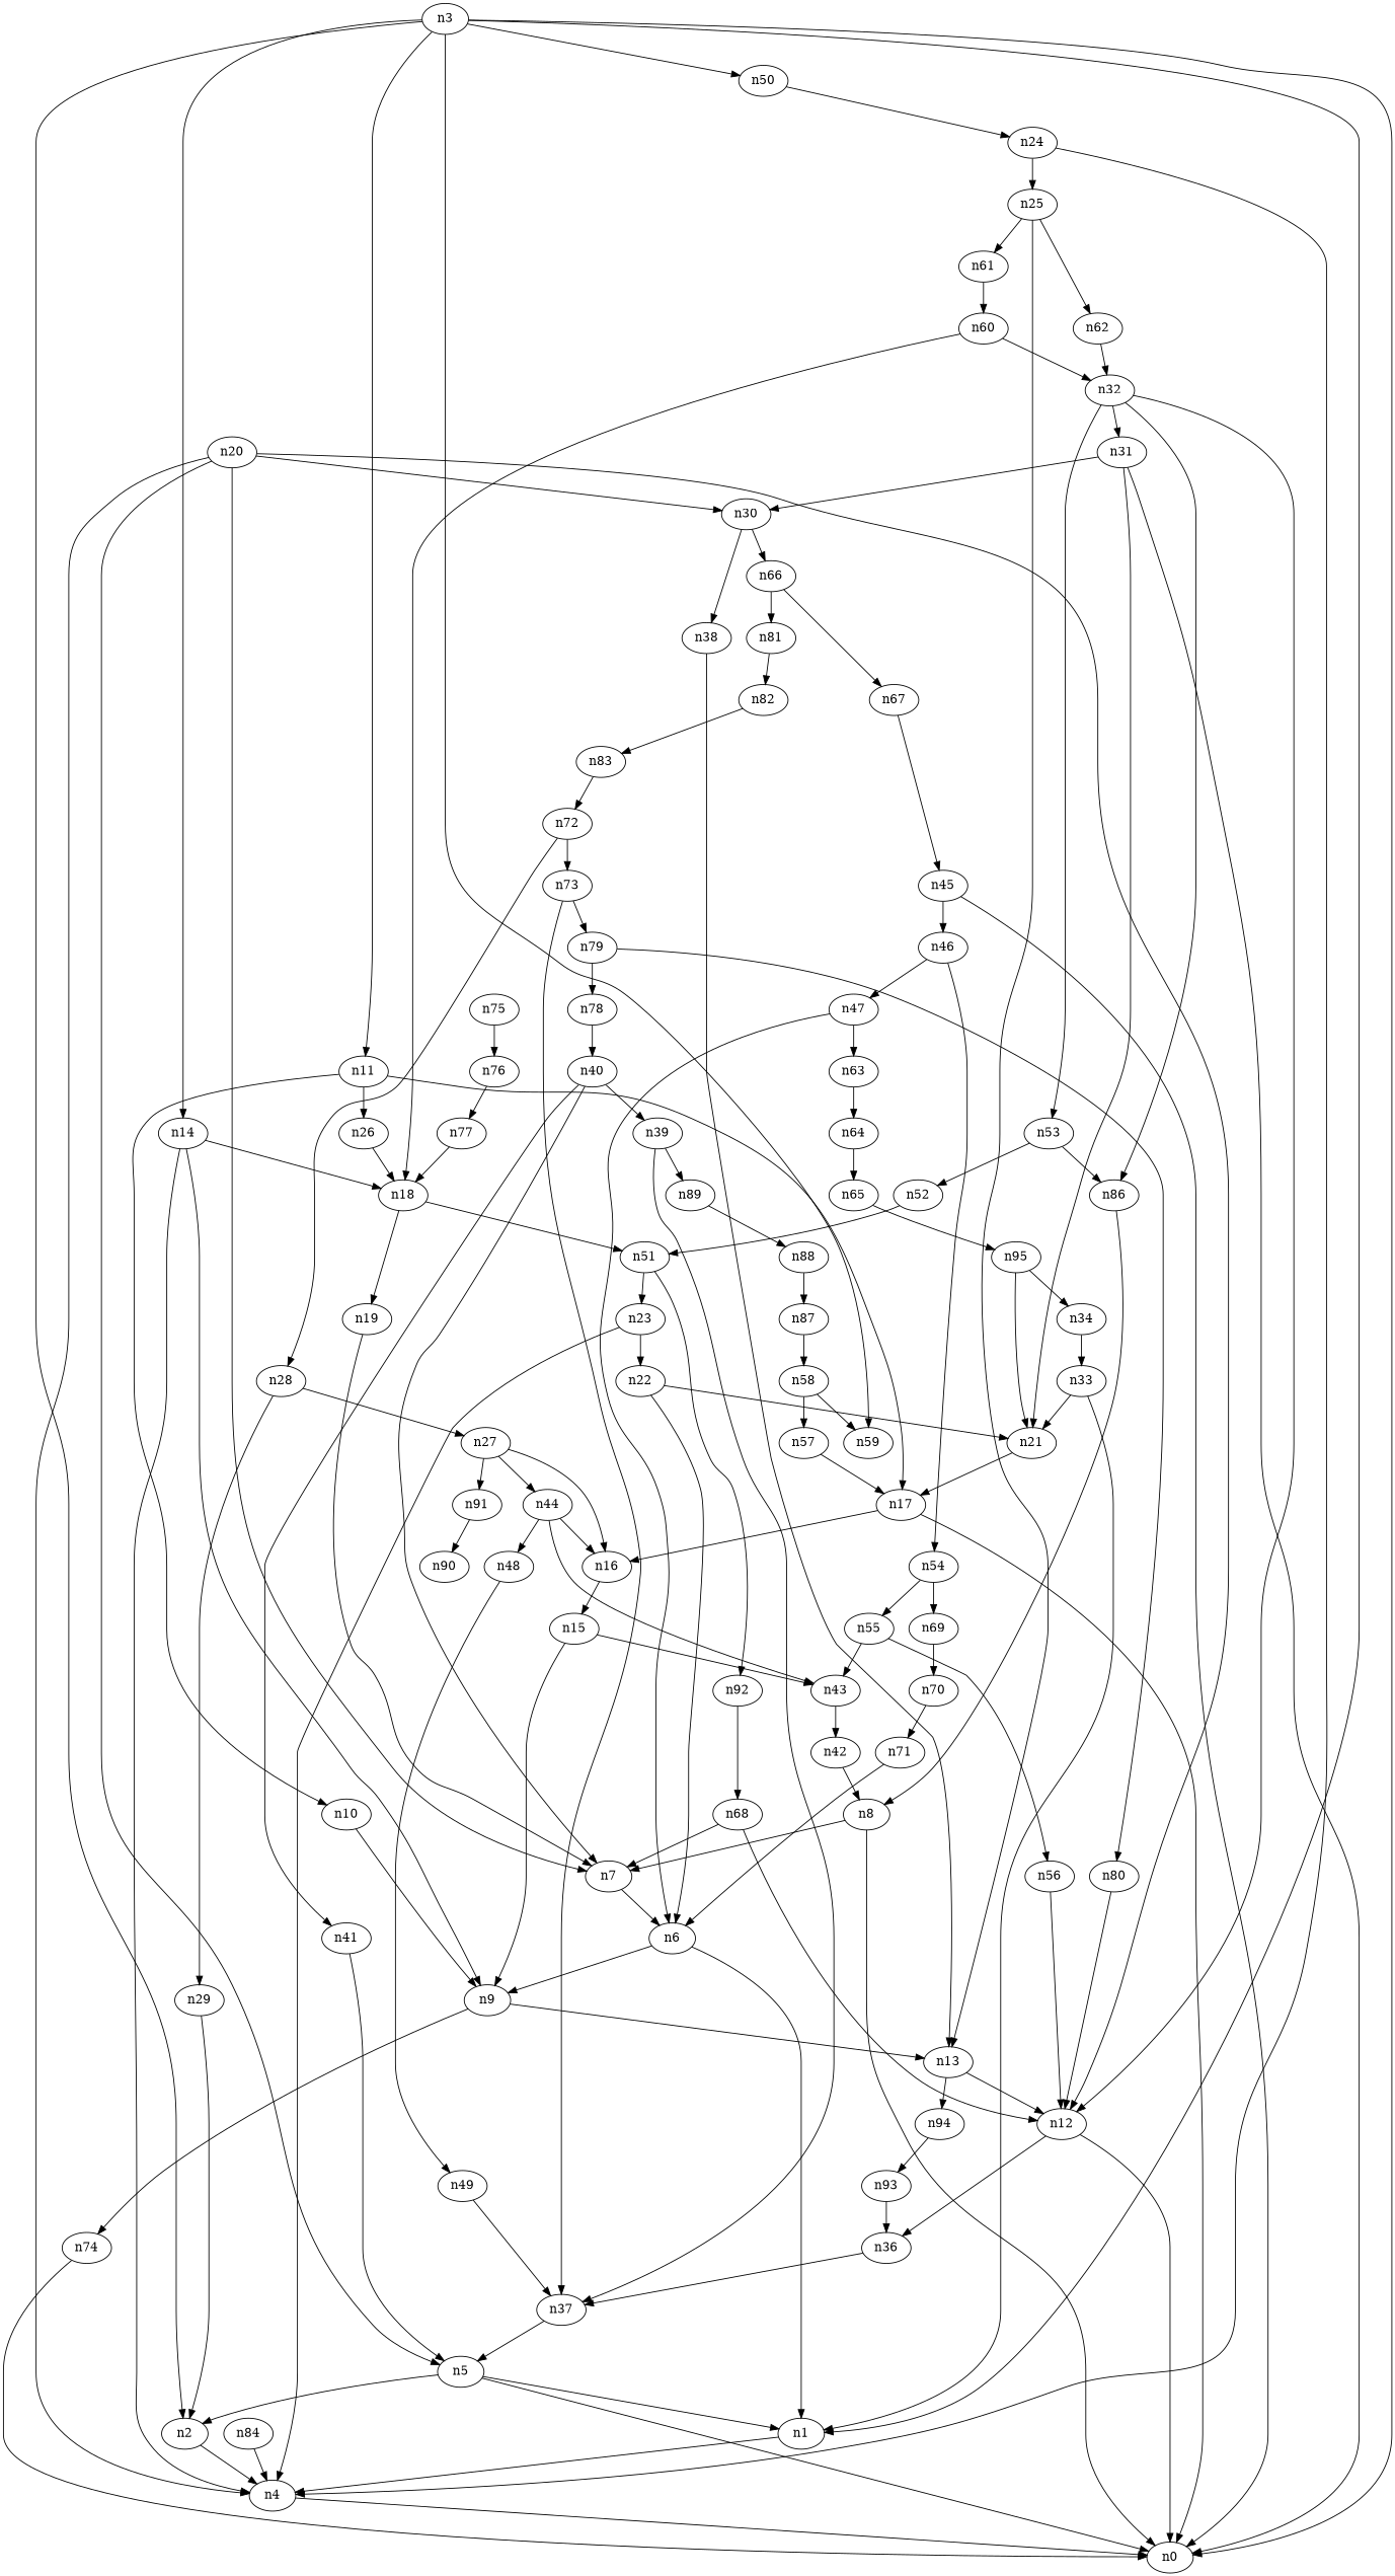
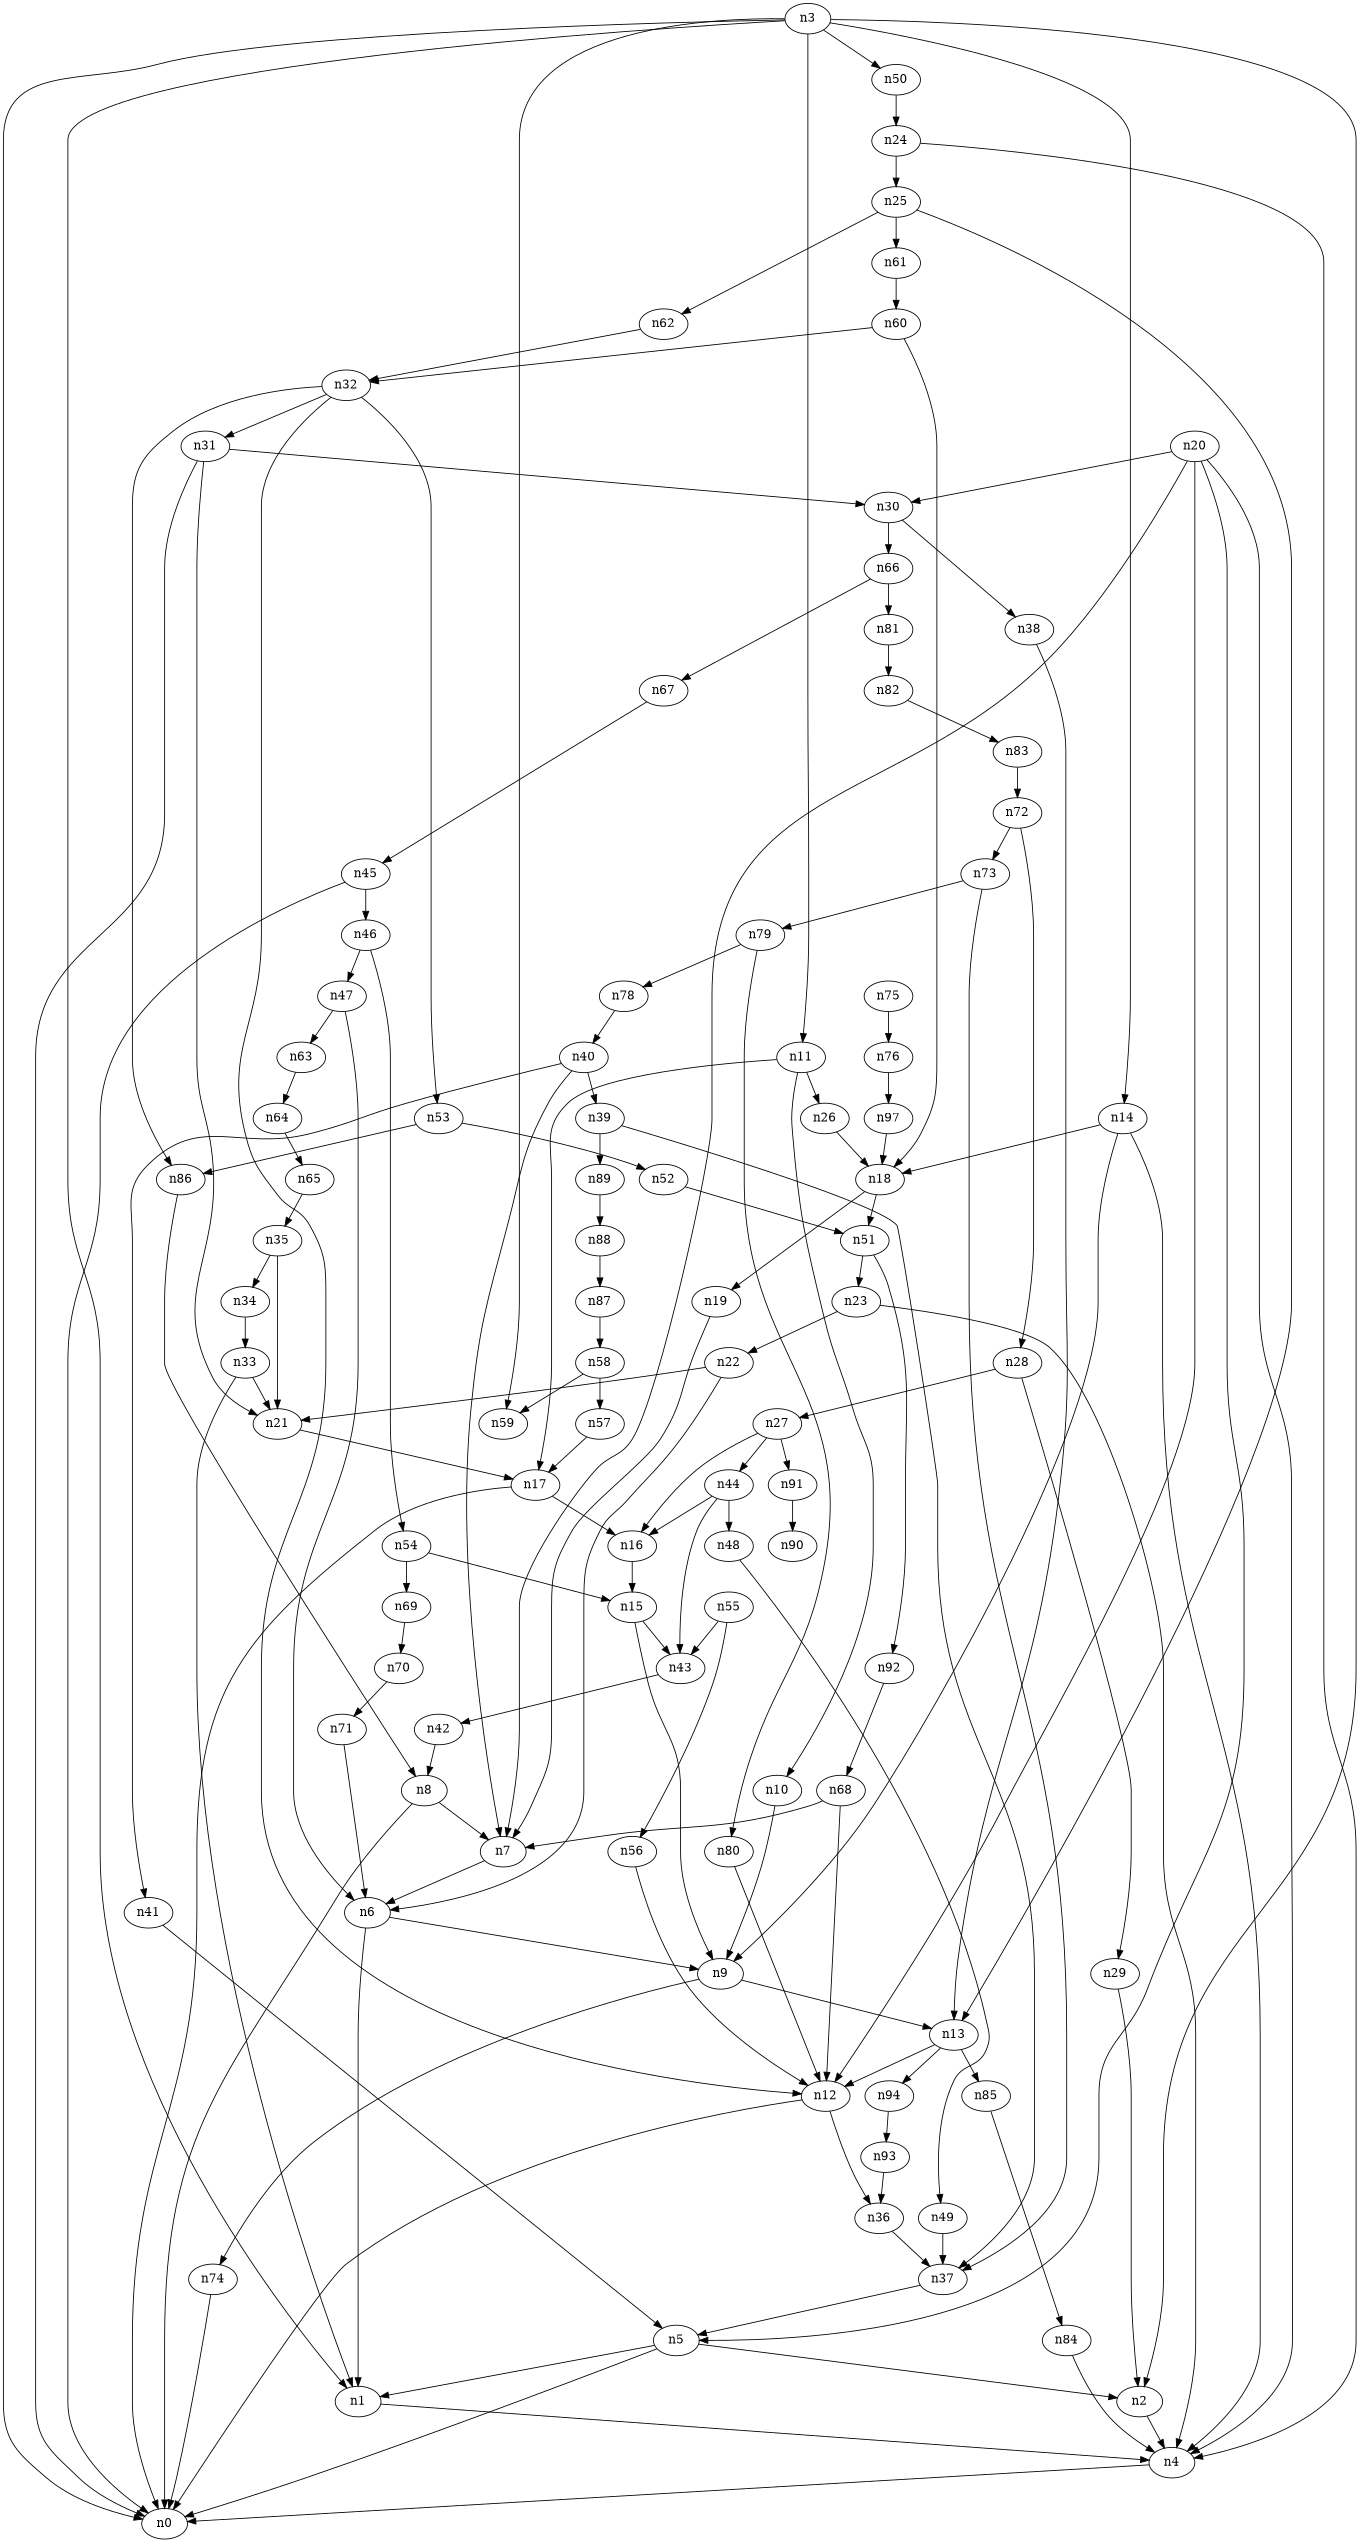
  digraph {
    n1
    n4
    n0
    n2
    n3
    n11
    n14
    n50
    n59
    n10
    n17
    n26
    n9
    n18
    n24
    n16
    n13
    n74
    n19
    n51
    n25
    n75
    n76
    n5
    n6
    n12
+   n85
    n94
    n7
    n8
    n36
    n84
    n93
    n15
    n37
    n23
    n92
    n43
    n42
    n22
    n68
    n20
    n30
    n21
    n61
    n62
    n60
    n32
    n31
    n53
    n86
    n27
    n44
    n91
    n48
    n90
    n49
    n28
    n29
    n38
    n66
    n67
    n81
    n45
    n82
    n52
    n33
    n34
-   n35 [label=n95]
+   n35
    n39
    n89
    n88
    n87
    n40
    n41
    n46
    n47
    n54
    n63
    n55
    n69
    n64
    n56
    n70
    n65
    n71
    n57
    n58
-   n77
+   n77 [label=n97]
    n83
    n72
    n73
    n79
    n78
    n80
    n1 -> n4
    n4 -> n0
    n2 -> n4
    n3 -> n1
    n3 -> n0
    n3 -> n2
    n3 -> n11
    n3 -> n14
    n3 -> n50
    n3 -> n59
    n11 -> n10
    n11 -> n17
    n11 -> n26
    n14 -> n4
    n14 -> n9
    n14 -> n18
    n50 -> n24
    n10 -> n9
    n17 -> n0
    n17 -> n16
    n26 -> n18
    n9 -> n13
    n9 -> n74
    n18 -> n19
    n18 -> n51
    n24 -> n4
    n24 -> n25
    n16 -> n15
    n13 -> n12
+   n13 -> n85
    n13 -> n94
    n74 -> n0
    n19 -> n7
    n51 -> n23
    n51 -> n92
    n25 -> n13
    n25 -> n61
    n25 -> n62
    n75 -> n76
    n76 -> n77
    n5 -> n1
    n5 -> n0
    n5 -> n2
    n6 -> n1
    n6 -> n9
    n12 -> n0
    n12 -> n36
+   n85 -> n84
    n94 -> n93
    n7 -> n6
    n8 -> n0
    n8 -> n7
    n36 -> n37
    n84 -> n4
    n93 -> n36
    n15 -> n9
    n15 -> n43
    n37 -> n5
    n23 -> n4
    n23 -> n22
    n92 -> n68
    n43 -> n42
    n42 -> n8
    n22 -> n6
    n22 -> n21
    n68 -> n12
    n68 -> n7
    n20 -> n4
    n20 -> n5
    n20 -> n12
    n20 -> n7
    n20 -> n30
    n30 -> n38
    n30 -> n66
    n21 -> n17
    n61 -> n60
    n62 -> n32
    n60 -> n18
    n60 -> n32
    n32 -> n12
    n32 -> n31
    n32 -> n53
    n32 -> n86
    n31 -> n0
    n31 -> n30
    n31 -> n21
    n53 -> n86
    n53 -> n52
    n86 -> n8
    n27 -> n16
    n27 -> n44
    n27 -> n91
    n44 -> n16
    n44 -> n43
    n44 -> n48
    n91 -> n90
    n48 -> n49
    n49 -> n37
    n28 -> n27
    n28 -> n29
    n29 -> n2
    n38 -> n13
    n66 -> n67
    n66 -> n81
    n67 -> n45
    n81 -> n82
    n45 -> n0
    n45 -> n46
    n82 -> n83
    n52 -> n51
    n33 -> n1
    n33 -> n21
    n34 -> n33
    n35 -> n21
    n35 -> n34
    n39 -> n37
    n39 -> n89
    n89 -> n88
    n88 -> n87
    n87 -> n58
    n40 -> n7
    n40 -> n39
    n40 -> n41
    n41 -> n5
    n46 -> n47
    n46 -> n54
    n47 -> n6
    n47 -> n63
-   n54 -> n55
+   n54 -> n15
    n54 -> n69
    n63 -> n64
    n55 -> n43
    n55 -> n56
    n69 -> n70
    n64 -> n65
    n56 -> n12
    n70 -> n71
    n65 -> n35
    n71 -> n6
    n57 -> n17
    n58 -> n59
    n58 -> n57
    n77 -> n18
    n83 -> n72
    n72 -> n28
    n72 -> n73
    n73 -> n37
    n73 -> n79
    n79 -> n78
    n79 -> n80
    n78 -> n40
    n80 -> n12
  }
